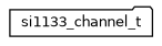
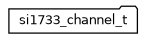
  digraph {
    rankdir=LR
-   n1 [color=black fillcolor=white fontname=Helvetica fontsize=10 height=0.2 label=si1133_channel_t shape=folder style=filled width=0.4]
+   n1 [color=black fillcolor=white fontname=Helvetica fontsize=10 height=0.2 label=si1733_channel_t shape=folder style=filled width=0.4]
  }
